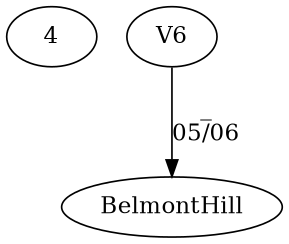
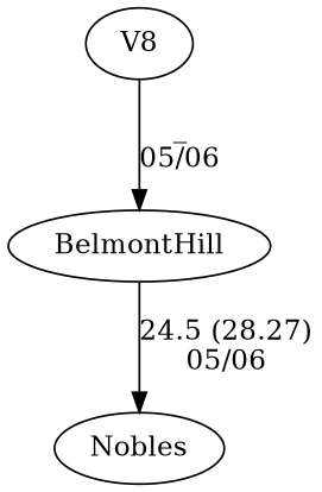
  digraph {
    edge [random=random]
-   4
-   V8 [label=V6]
+   Nobles
+   V8
    BelmontHill
    V8 -> BelmontHill [label="_\n05/06" weight=99]
+   BelmontHill -> Nobles [label="24.5 (28.27)\n05/06" weight=76]
  }
